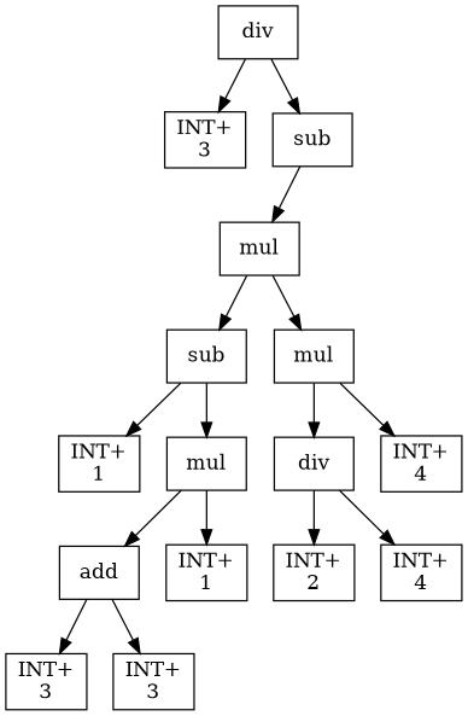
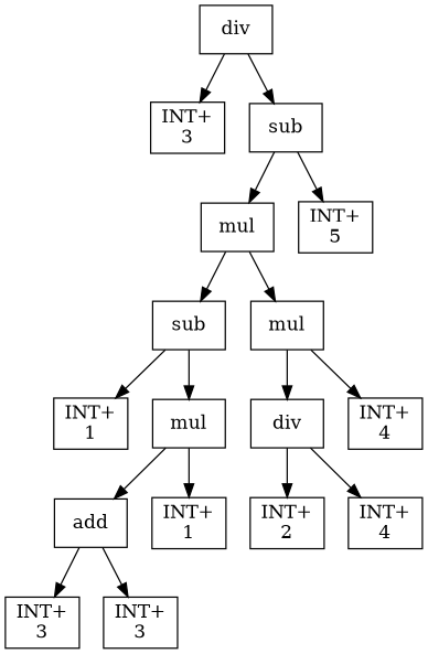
  digraph {
    node [shape=box]
    n1 [label=div]
    n2 [label="INT+\n3"]
    n3 [label=sub]
    n4 [label=mul]
+   n5 [label="INT+\n5"]
    n6 [label=sub]
    n7 [label=mul]
    n8 [label="INT+\n1"]
    n9 [label=mul]
    n10 [label=add]
    n11 [label="INT+\n1"]
    n12 [label="INT+\n3"]
    n13 [label="INT+\n3"]
    n14 [label=div]
    n15 [label="INT+\n4"]
    n16 [label="INT+\n2"]
    n17 [label="INT+\n4"]
    n1 -> n2
    n1 -> n3
    n3 -> n4
+   n3 -> n5
    n4 -> n6
    n4 -> n7
    n6 -> n8
    n6 -> n9
    n7 -> n14
    n7 -> n15
    n9 -> n10
    n9 -> n11
    n10 -> n12
    n10 -> n13
    n14 -> n16
    n14 -> n17
  }
